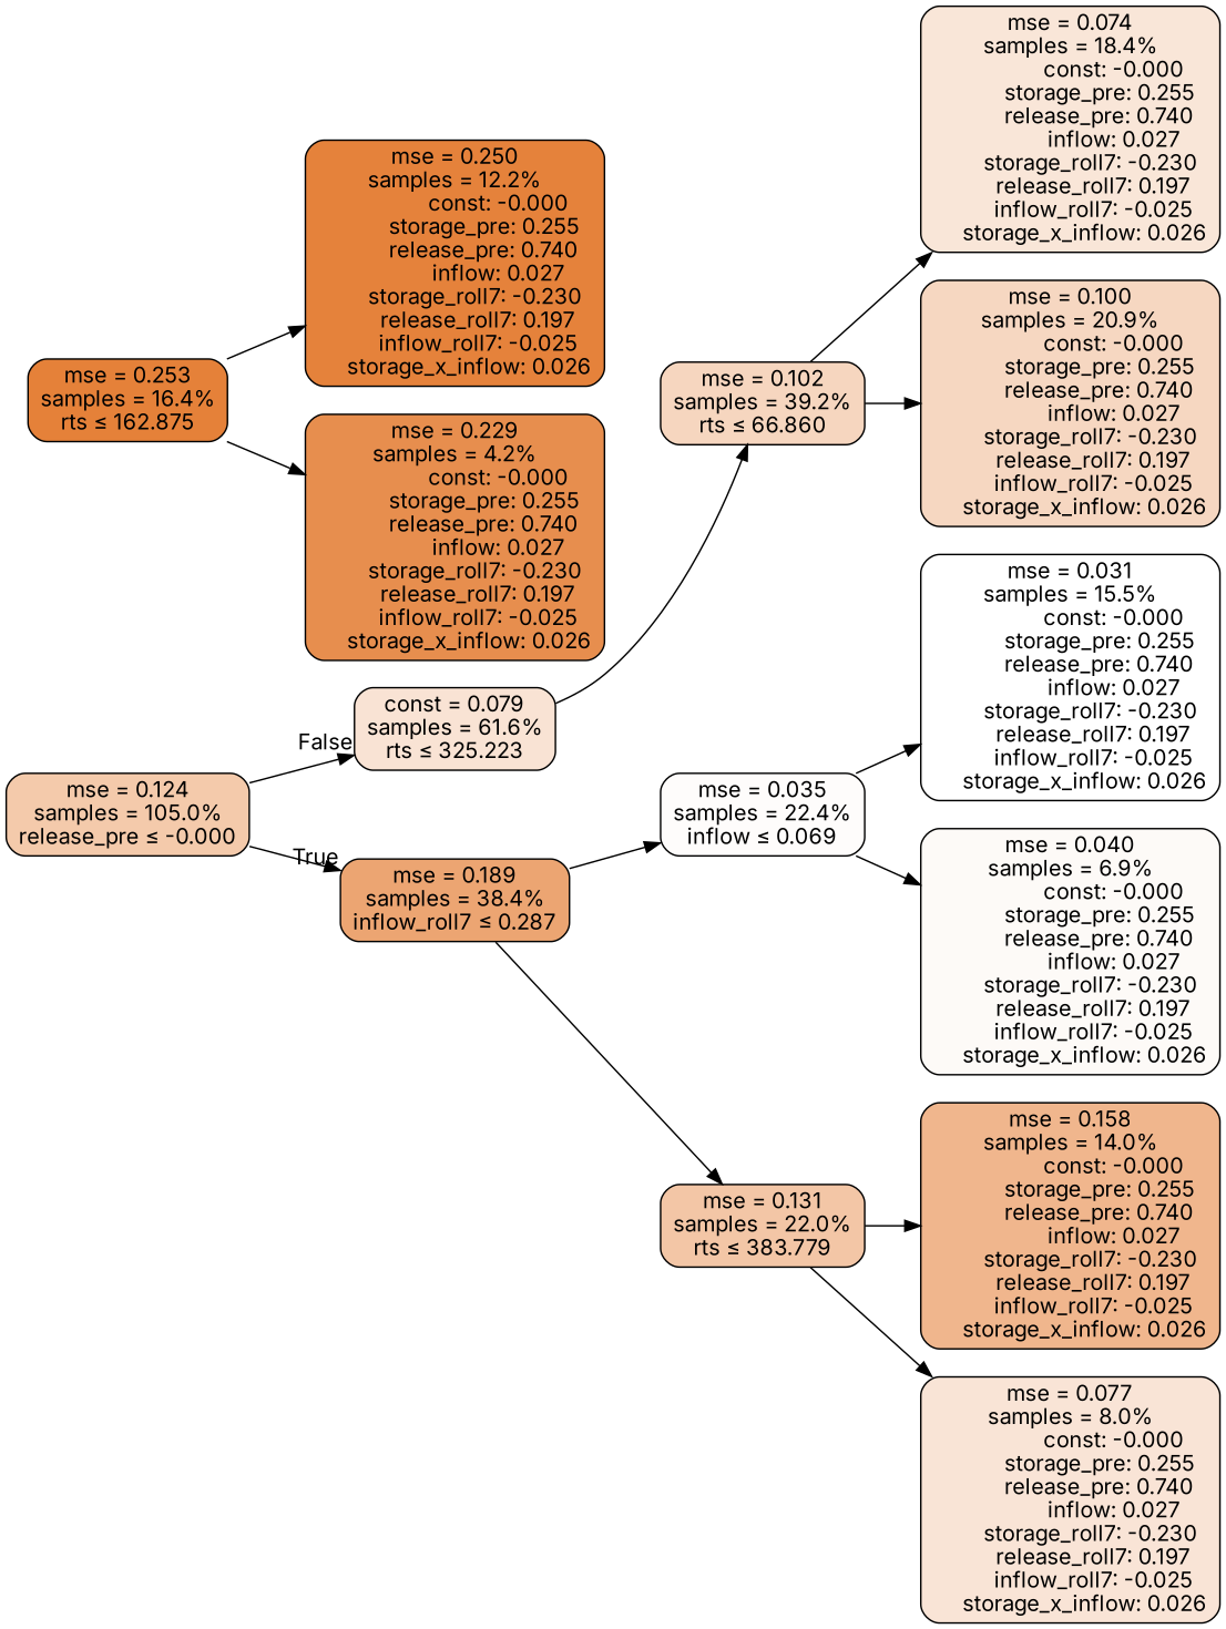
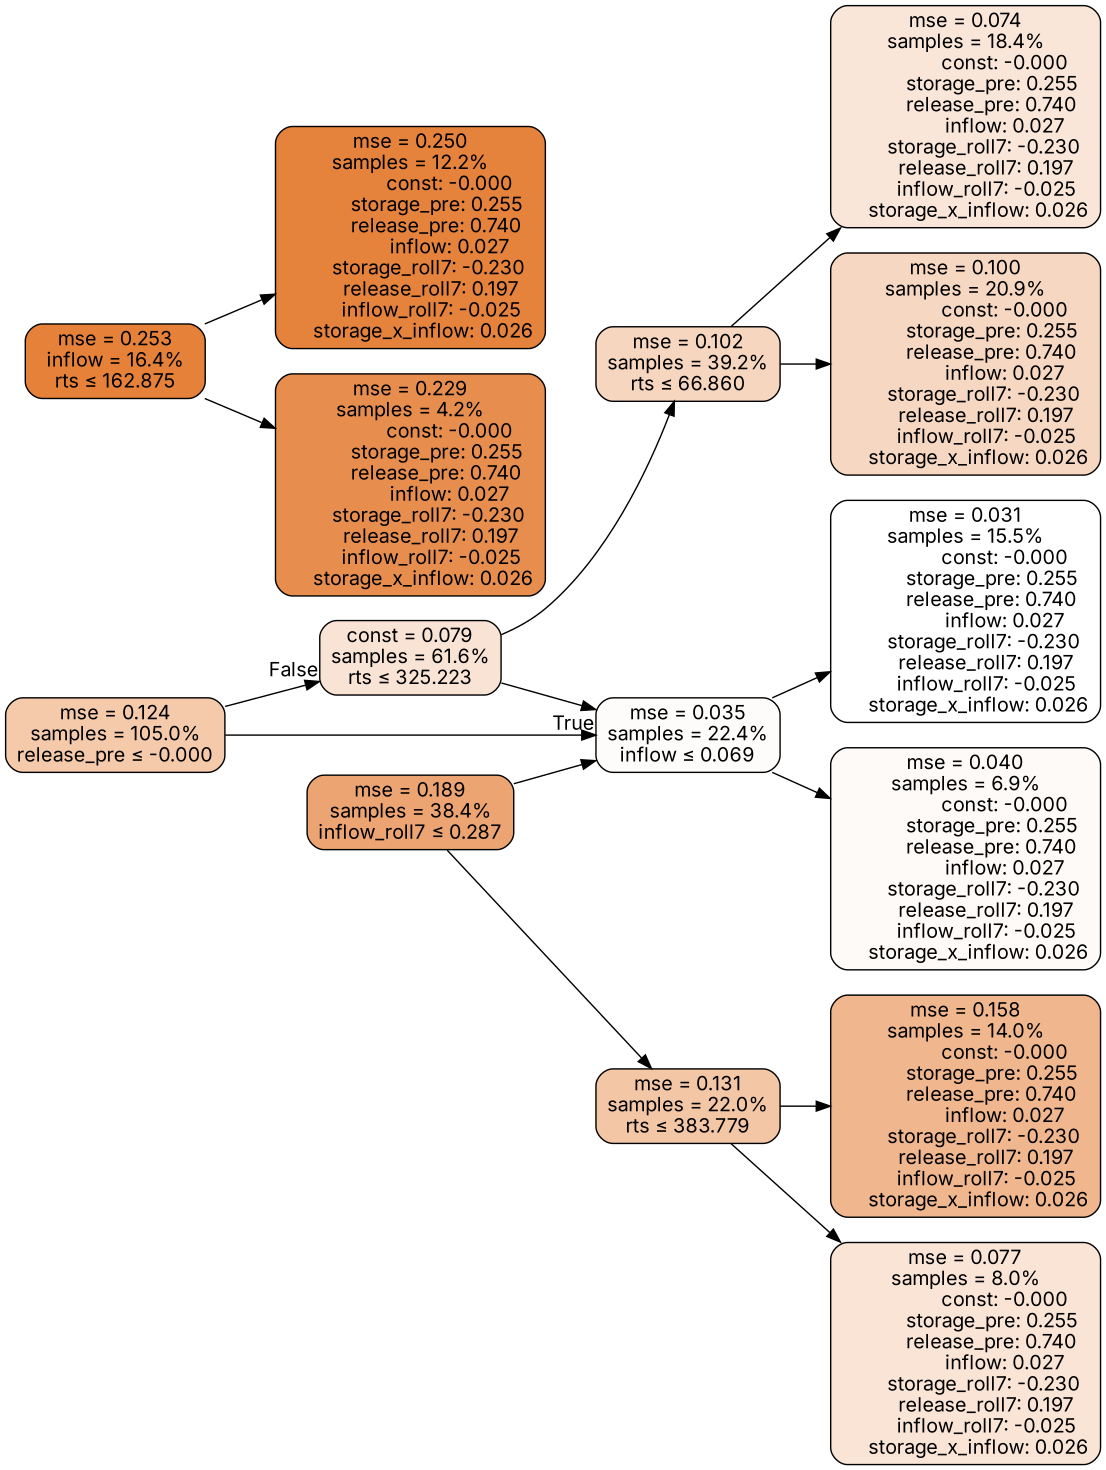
  digraph {
    fontname=Inter
    rankdir=LR
    node [color=black fontname=Inter shape=rectangle style="filled, rounded"]
    edge [fontname=Inter]
    n1 [fillcolor="#f4caab" label="mse = 0.124\nsamples = 105.0%\nrelease_pre &le; -0.000"]
    n2 [fillcolor="#f9e3d4" label="const = 0.079\nsamples = 61.6%\nrts &le; 325.223"]
    n3 [fillcolor="#eca572" label="mse = 0.189\nsamples = 38.4%\ninflow_roll7 &le; 0.287"]
    n4 [fillcolor="#f6d6bf" label="mse = 0.102\nsamples = 39.2%\nrts &le; 66.860"]
    n5 [fillcolor="#fefcfb" label="mse = 0.035\nsamples = 22.4%\ninflow &le; 0.069"]
    n6 [fillcolor="#f3c6a6" label="mse = 0.131\nsamples = 22.0%\nrts &le; 383.779"]
    n7 [fillcolor="#f9e6d8" label="mse = 0.074\nsamples = 18.4%\n               const: -0.000\n          storage_pre: 0.255\n          release_pre: 0.740\n               inflow: 0.027\n       storage_roll7: -0.230\n        release_roll7: 0.197\n        inflow_roll7: -0.025\n     storage_x_inflow: 0.026"]
    n8 [fillcolor="#f6d7c1" label="mse = 0.100\nsamples = 20.9%\n               const: -0.000\n          storage_pre: 0.255\n          release_pre: 0.740\n               inflow: 0.027\n       storage_roll7: -0.230\n        release_roll7: 0.197\n        inflow_roll7: -0.025\n     storage_x_inflow: 0.026"]
    n9 [fillcolor="#ffffff" label="mse = 0.031\nsamples = 15.5%\n               const: -0.000\n          storage_pre: 0.255\n          release_pre: 0.740\n               inflow: 0.027\n       storage_roll7: -0.230\n        release_roll7: 0.197\n        inflow_roll7: -0.025\n     storage_x_inflow: 0.026"]
    n10 [fillcolor="#fdfaf7" label="mse = 0.040\nsamples = 6.9%\n               const: -0.000\n          storage_pre: 0.255\n          release_pre: 0.740\n               inflow: 0.027\n       storage_roll7: -0.230\n        release_roll7: 0.197\n        inflow_roll7: -0.025\n     storage_x_inflow: 0.026"]
    n11 [fillcolor="#f0b68d" label="mse = 0.158\nsamples = 14.0%\n               const: -0.000\n          storage_pre: 0.255\n          release_pre: 0.740\n               inflow: 0.027\n       storage_roll7: -0.230\n        release_roll7: 0.197\n        inflow_roll7: -0.025\n     storage_x_inflow: 0.026"]
    n12 [fillcolor="#f9e4d6" label="mse = 0.077\nsamples = 8.0%\n               const: -0.000\n          storage_pre: 0.255\n          release_pre: 0.740\n               inflow: 0.027\n       storage_roll7: -0.230\n        release_roll7: 0.197\n        inflow_roll7: -0.025\n     storage_x_inflow: 0.026"]
-   n13 [fillcolor="#e58139" label="mse = 0.253\nsamples = 16.4%\nrts &le; 162.875"]
+   n13 [fillcolor="#e58139" label="mse = 0.253\ninflow = 16.4%\nrts &le; 162.875"]
    n14 [fillcolor="#e5823b" label="mse = 0.250\nsamples = 12.2%\n               const: -0.000\n          storage_pre: 0.255\n          release_pre: 0.740\n               inflow: 0.027\n       storage_roll7: -0.230\n        release_roll7: 0.197\n        inflow_roll7: -0.025\n     storage_x_inflow: 0.026"]
    n15 [fillcolor="#e78e4e" label="mse = 0.229\nsamples = 4.2%\n               const: -0.000\n          storage_pre: 0.255\n          release_pre: 0.740\n               inflow: 0.027\n       storage_roll7: -0.230\n        release_roll7: 0.197\n        inflow_roll7: -0.025\n     storage_x_inflow: 0.026"]
    n1 -> n2 [headlabel=False labelangle=45 labeldistance=2.5]
-   n1 -> n3 [headlabel=True labelangle=-45 labeldistance=2.5]
+   n1 -> n5 [headlabel=True labelangle=-45 labeldistance=2.5]
    n2 -> n4
+   n2 -> n5
    n3 -> n5
    n3 -> n6
    n4 -> n7
    n4 -> n8
    n5 -> n9
    n5 -> n10
    n6 -> n11
    n6 -> n12
    n13 -> n14
    n13 -> n15
  }
